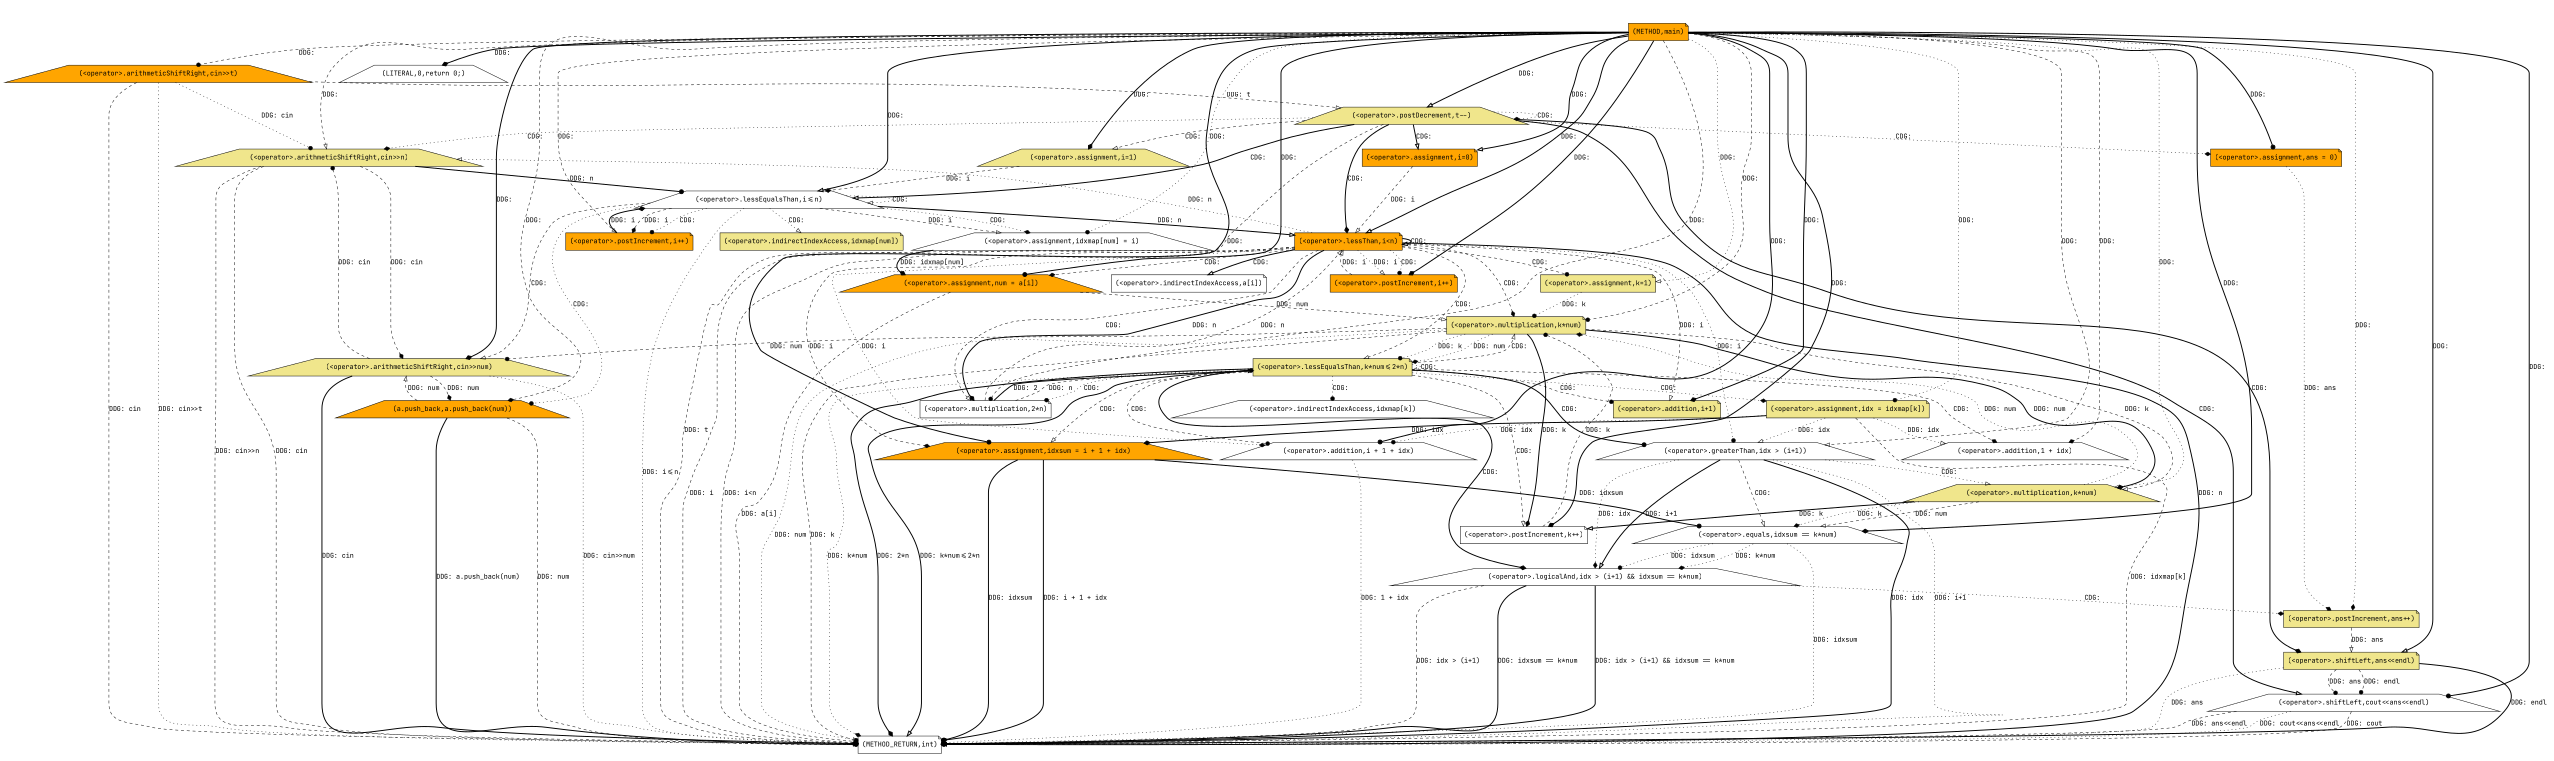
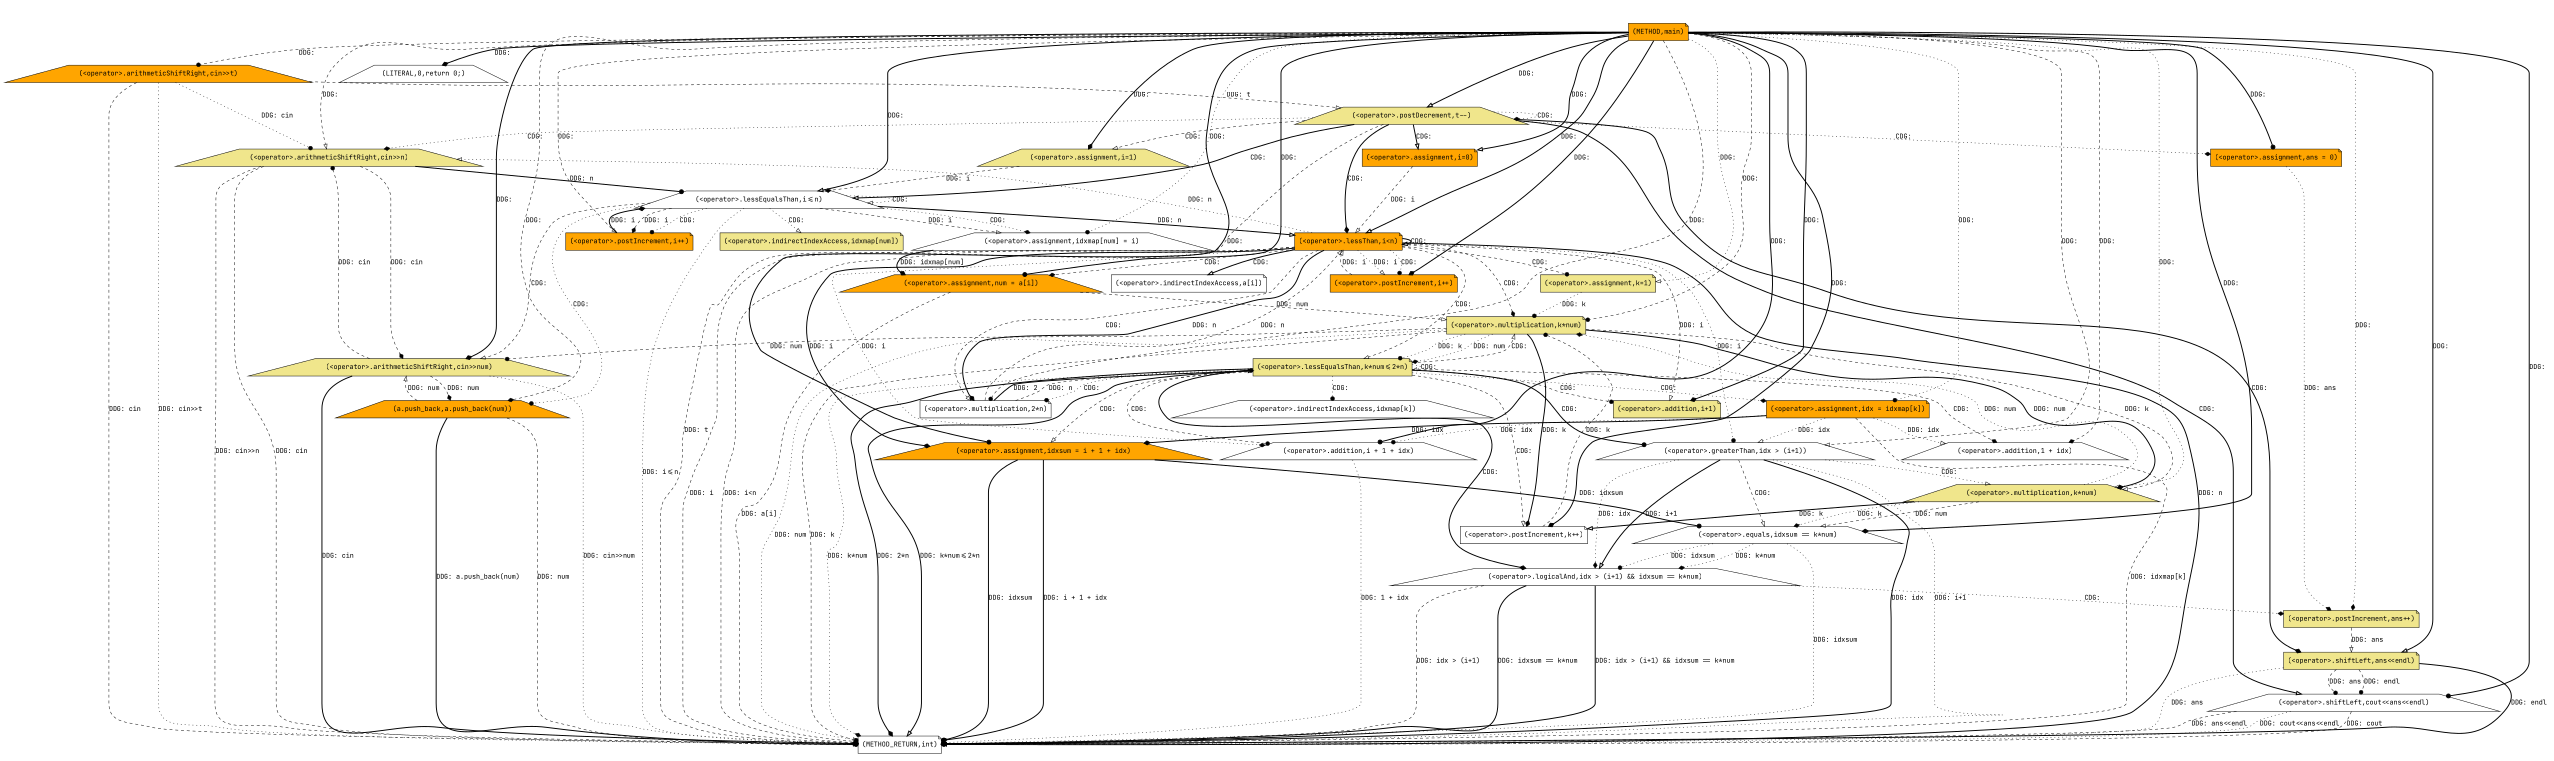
  digraph {
    fontname="JetBrains Mono"
    node [fillcolor=white fontname="JetBrains Mono" shape=trapezium style=filled]
    edge [arrowhead=onormal fontname="JetBrains Mono" style=dashed]
    n1 [fillcolor=orange label="(METHOD,main)" shape=note]
    n2 [fillcolor=orange label="(<operator>.arithmeticShiftRight,cin>>t)"]
    n3 [fillcolor=khaki label="(<operator>.postDecrement,t--)"]
    n4 [label="(LITERAL,0,return 0;)"]
    n5 [fillcolor=khaki label="(<operator>.arithmeticShiftRight,cin>>n)"]
    n6 [fillcolor=orange label="(<operator>.assignment,ans = 0)" shape=note]
    n7 [label="(<operator>.shiftLeft,cout<<ans<<endl)"]
    n8 [fillcolor=khaki label="(<operator>.assignment,i=1)"]
    n9 [label="(<operator>.lessEqualsThan,i<=n)"]
    n10 [fillcolor=orange label="(<operator>.postIncrement,i++)" shape=note]
    n11 [fillcolor=orange label="(<operator>.assignment,i=0)" shape=note]
    n12 [fillcolor=orange label="(<operator>.lessThan,i<n)" shape=note]
    n13 [fillcolor=orange label="(<operator>.postIncrement,i++)" shape=note]
    n14 [fillcolor=khaki label="(<operator>.arithmeticShiftRight,cin>>num)"]
    n15 [fillcolor=orange label="(a.push_back,a.push_back(num))"]
    n16 [label="(<operator>.assignment,idxmap[num] = i)"]
    n17 [fillcolor=orange label="(<operator>.assignment,num = a[i])"]
    n18 [fillcolor=khaki label="(<operator>.shiftLeft,ans<<endl)" shape=note]
    n19 [fillcolor=khaki label="(<operator>.assignment,k=1)" shape=note]
    n20 [label="(<operator>.postIncrement,k++)" shape=note]
-   n21 [fillcolor=khaki label="(<operator>.assignment,idx = idxmap[k])" shape=note]
+   n21 [fillcolor=orange label="(<operator>.assignment,idx = idxmap[k])" shape=note]
    n22 [fillcolor=orange label="(<operator>.assignment,idxsum = i + 1 + idx)"]
    n23 [fillcolor=khaki label="(<operator>.multiplication,k*num)" shape=note]
    n24 [label="(<operator>.multiplication,2*n)" shape=note]
    n25 [label="(<operator>.addition,i + 1 + idx)"]
    n26 [fillcolor=khaki label="(<operator>.postIncrement,ans++)" shape=note]
    n27 [label="(<operator>.addition,1 + idx)"]
    n28 [label="(<operator>.greaterThan,idx > (i+1))"]
    n29 [label="(<operator>.equals,idxsum == k*num)"]
    n30 [fillcolor=khaki label="(<operator>.addition,i+1)" shape=note]
    n31 [fillcolor=khaki label="(<operator>.multiplication,k*num)"]
    n32 [label="(METHOD_RETURN,int)" shape=note]
    n33 [fillcolor=khaki label="(<operator>.indirectIndexAccess,idxmap[num])" shape=note]
    n34 [fillcolor=khaki label="(<operator>.lessEqualsThan,k*num<=2*n)" shape=note]
    n35 [label="(<operator>.indirectIndexAccess,a[i])" shape=note]
    n36 [label="(<operator>.logicalAnd,idx > (i+1) && idxsum == k*num)"]
    n37 [label="(<operator>.indirectIndexAccess,idxmap[k])"]
    n1 -> n2 [arrowhead=dot label="DDG: "]
    n1 -> n3 [label="DDG: " style=bold]
    n1 -> n4 [arrowhead=diamond label="DDG: " style=bold]
    n1 -> n5 [label="DDG: "]
    n1 -> n6 [arrowhead=dot label="DDG: " style=bold]
    n1 -> n7 [arrowhead=dot label="DDG: " style=bold]
    n1 -> n8 [arrowhead=diamond label="DDG: " style=bold]
    n1 -> n9 [label="DDG: " style=bold]
    n1 -> n10 [label="DDG: "]
    n1 -> n11 [label="DDG: " style=bold]
    n1 -> n12 [label="DDG: " style=bold]
    n1 -> n13 [arrowhead=diamond label="DDG: " style=bold]
    n1 -> n14 [arrowhead=diamond label="DDG: " style=bold]
    n1 -> n15 [arrowhead=diamond label="DDG: "]
    n1 -> n16 [arrowhead=dot label="DDG: " style=dotted]
    n1 -> n17 [arrowhead=dot label="DDG: " style=bold]
    n1 -> n18 [label="DDG: " style=bold]
    n1 -> n19 [label="DDG: " style=dotted]
    n1 -> n20 [arrowhead=diamond label="DDG: " style=bold]
    n1 -> n21 [arrowhead=dot label="DDG: " style=dotted]
    n1 -> n22 [arrowhead=dot label="DDG: " style=bold]
    n1 -> n23 [arrowhead=dot label="DDG: "]
    n1 -> n24 [arrowhead=dot label="DDG: "]
    n1 -> n25 [arrowhead=dot label="DDG: " style=bold]
    n1 -> n26 [arrowhead=diamond label="DDG: " style=dotted]
    n1 -> n27 [arrowhead=diamond label="DDG: "]
    n1 -> n28 [label="DDG: "]
    n1 -> n29 [arrowhead=diamond label="DDG: " style=bold]
    n1 -> n30 [arrowhead=diamond label="DDG: " style=bold]
    n1 -> n31 [label="DDG: " style=dotted]
    n2 -> n3 [label="DDG: t"]
    n2 -> n5 [arrowhead=dot label="DDG: cin" style=dotted]
    n2 -> n32 [arrowhead=dot label="DDG: cin"]
    n2 -> n32 [label="DDG: cin>>t" style=dotted]
    n3 -> n3 [arrowhead=diamond label="CDG: " style=dotted]
    n3 -> n5 [arrowhead=diamond label="CDG: " style=dotted]
    n3 -> n6 [arrowhead=diamond label="CDG: " style=dotted]
    n3 -> n7 [label="CDG: " style=bold]
    n3 -> n8 [label="CDG: "]
    n3 -> n9 [label="CDG: " style=bold]
    n3 -> n11 [label="CDG: " style=bold]
    n3 -> n12 [arrowhead=diamond label="CDG: " style=bold]
    n3 -> n18 [arrowhead=diamond label="CDG: " style=bold]
    n3 -> n32 [arrowhead=diamond label="DDG: t"]
    n5 -> n9 [arrowhead=dot label="DDG: n" style=bold]
    n5 -> n14 [arrowhead=diamond label="DDG: cin"]
    n5 -> n32 [label="DDG: cin"]
    n5 -> n32 [arrowhead=diamond label="DDG: cin>>n"]
    n6 -> n26 [arrowhead=diamond label="DDG: ans" style=dotted]
    n7 -> n32 [label="DDG: ans<<endl"]
    n7 -> n32 [arrowhead=dot label="DDG: cout<<ans<<endl" style=dotted]
    n7 -> n32 [arrowhead=diamond label="DDG: cout"]
    n8 -> n9 [arrowhead=diamond label="DDG: i"]
    n9 -> n9 [label="CDG: " style=dotted]
    n9 -> n10 [arrowhead=diamond label="DDG: i"]
    n9 -> n10 [arrowhead=dot label="CDG: " style=dotted]
    n9 -> n12 [label="DDG: n" style=bold]
    n9 -> n14 [label="CDG: "]
    n9 -> n15 [arrowhead=dot label="CDG: " style=dotted]
    n9 -> n16 [label="DDG: i"]
    n9 -> n16 [arrowhead=diamond label="CDG: " style=dotted]
    n9 -> n32 [arrowhead=diamond label="DDG: i<=n" style=dotted]
    n9 -> n33 [label="CDG: " style=dotted]
    n10 -> n9 [arrowhead=diamond label="DDG: i" style=bold]
    n11 -> n12 [label="DDG: i"]
    n12 -> n5 [label="DDG: n" style=dotted]
    n12 -> n12 [label="CDG: " style=bold]
    n12 -> n13 [label="DDG: i" style=dotted]
    n12 -> n13 [arrowhead=dot label="CDG: " style=dotted]
    n12 -> n17 [arrowhead=diamond label="CDG: "]
    n12 -> n19 [arrowhead=dot label="CDG: "]
-   n12 -> n22 [arrowhead=diamond label="DDG: i"]
+   n12 -> n22 [arrowhead=diamond label="DDG: i" style=bold]
    n12 -> n23 [arrowhead=diamond label="CDG: "]
    n12 -> n24 [arrowhead=diamond label="DDG: n" style=bold]
    n12 -> n24 [label="CDG: "]
    n12 -> n25 [arrowhead=diamond label="DDG: i" style=dotted]
    n12 -> n28 [arrowhead=dot label="DDG: i" style=dotted]
    n12 -> n30 [label="DDG: i"]
    n12 -> n32 [arrowhead=dot label="DDG: i"]
    n12 -> n32 [label="DDG: n" style=bold]
    n12 -> n32 [label="DDG: i<n"]
    n12 -> n34 [label="CDG: "]
    n12 -> n35 [label="CDG: " style=bold]
    n13 -> n12 [label="DDG: i"]
    n14 -> n5 [arrowhead=dot label="DDG: cin"]
    n14 -> n15 [arrowhead=diamond label="DDG: num"]
    n14 -> n32 [arrowhead=diamond label="DDG: cin" style=bold]
    n14 -> n32 [arrowhead=diamond label="DDG: cin>>num" style=dotted]
    n15 -> n14 [label="DDG: num"]
    n15 -> n32 [label="DDG: num"]
    n15 -> n32 [arrowhead=dot label="DDG: a.push_back(num)" style=bold]
    n16 -> n17 [arrowhead=diamond label="DDG: idxmap[num]" style=bold]
    n17 -> n23 [label="DDG: num"]
    n17 -> n32 [arrowhead=dot label="DDG: a[i]"]
    n18 -> n7 [arrowhead=dot label="DDG: endl"]
    n18 -> n7 [arrowhead=dot label="DDG: ans"]
    n18 -> n32 [arrowhead=diamond label="DDG: ans" style=dotted]
    n18 -> n32 [label="DDG: endl" style=bold]
    n19 -> n23 [arrowhead=dot label="DDG: k" style=dotted]
    n20 -> n23 [arrowhead=dot label="DDG: k"]
    n21 -> n22 [arrowhead=diamond label="DDG: idx" style=bold]
    n21 -> n25 [arrowhead=dot label="DDG: idx" style=dotted]
    n21 -> n27 [label="DDG: idx" style=dotted]
    n21 -> n28 [label="DDG: idx" style=dotted]
    n21 -> n32 [label="DDG: idxmap[k]"]
    n22 -> n29 [arrowhead=dot label="DDG: idxsum" style=bold]
    n22 -> n32 [arrowhead=diamond label="DDG: idxsum" style=bold]
    n22 -> n32 [arrowhead=dot label="DDG: i + 1 + idx" style=bold]
    n23 -> n14 [arrowhead=dot label="DDG: num"]
    n23 -> n20 [arrowhead=diamond label="DDG: k" style=bold]
    n23 -> n31 [label="DDG: k"]
    n23 -> n31 [arrowhead=diamond label="DDG: num" style=bold]
    n23 -> n32 [arrowhead=dot label="DDG: k"]
    n23 -> n32 [label="DDG: num" style=dotted]
    n23 -> n34 [arrowhead=dot label="DDG: k" style=dotted]
    n23 -> n34 [arrowhead=diamond label="DDG: num" style=dotted]
    n24 -> n12 [label="DDG: n"]
    n24 -> n34 [label="DDG: 2" style=bold]
    n24 -> n34 [arrowhead=dot label="DDG: n"]
    n25 -> n32 [arrowhead=dot label="DDG: 1 + idx" style=dotted]
    n26 -> n18 [label="DDG: ans"]
    n28 -> n29 [label="CDG: "]
    n28 -> n31 [label="CDG: " style=dotted]
    n28 -> n32 [arrowhead=dot label="DDG: idx" style=bold]
    n28 -> n32 [arrowhead=dot label="DDG: i+1" style=dotted]
    n28 -> n36 [arrowhead=diamond label="DDG: idx" style=dotted]
    n28 -> n36 [label="DDG: i+1" style=bold]
    n29 -> n32 [arrowhead=dot label="DDG: idxsum" style=dotted]
    n29 -> n36 [arrowhead=diamond label="DDG: k*num" style=dotted]
    n29 -> n36 [arrowhead=dot label="DDG: idxsum" style=dotted]
    n31 -> n20 [label="DDG: k" style=bold]
    n31 -> n23 [arrowhead=diamond label="DDG: num" style=dotted]
    n31 -> n29 [label="DDG: num"]
    n31 -> n29 [arrowhead=diamond label="DDG: k" style=dotted]
    n34 -> n20 [label="CDG: "]
    n34 -> n21 [arrowhead=diamond label="CDG: " style=dotted]
    n34 -> n22 [label="CDG: "]
    n34 -> n23 [label="CDG: "]
    n34 -> n24 [arrowhead=dot label="CDG: " style=dotted]
    n34 -> n25 [arrowhead=dot label="CDG: "]
    n34 -> n27 [arrowhead=diamond label="CDG: "]
    n34 -> n28 [arrowhead=dot label="CDG: " style=bold]
    n34 -> n30 [arrowhead=dot label="CDG: "]
    n34 -> n32 [arrowhead=diamond label="DDG: k*num" style=dotted]
    n34 -> n32 [arrowhead=diamond label="DDG: 2*n" style=bold]
    n34 -> n32 [label="DDG: k*num<=2*n" style=bold]
    n34 -> n34 [label="CDG: " style=dotted]
    n34 -> n36 [arrowhead=diamond label="CDG: " style=bold]
    n34 -> n37 [arrowhead=dot label="CDG: " style=dotted]
    n36 -> n26 [arrowhead=diamond label="CDG: " style=dotted]
    n36 -> n32 [arrowhead=diamond label="DDG: idx > (i+1)"]
    n36 -> n32 [arrowhead=diamond label="DDG: idxsum == k*num" style=bold]
    n36 -> n32 [arrowhead=dot label="DDG: idx > (i+1) && idxsum == k*num" style=bold]
  }
